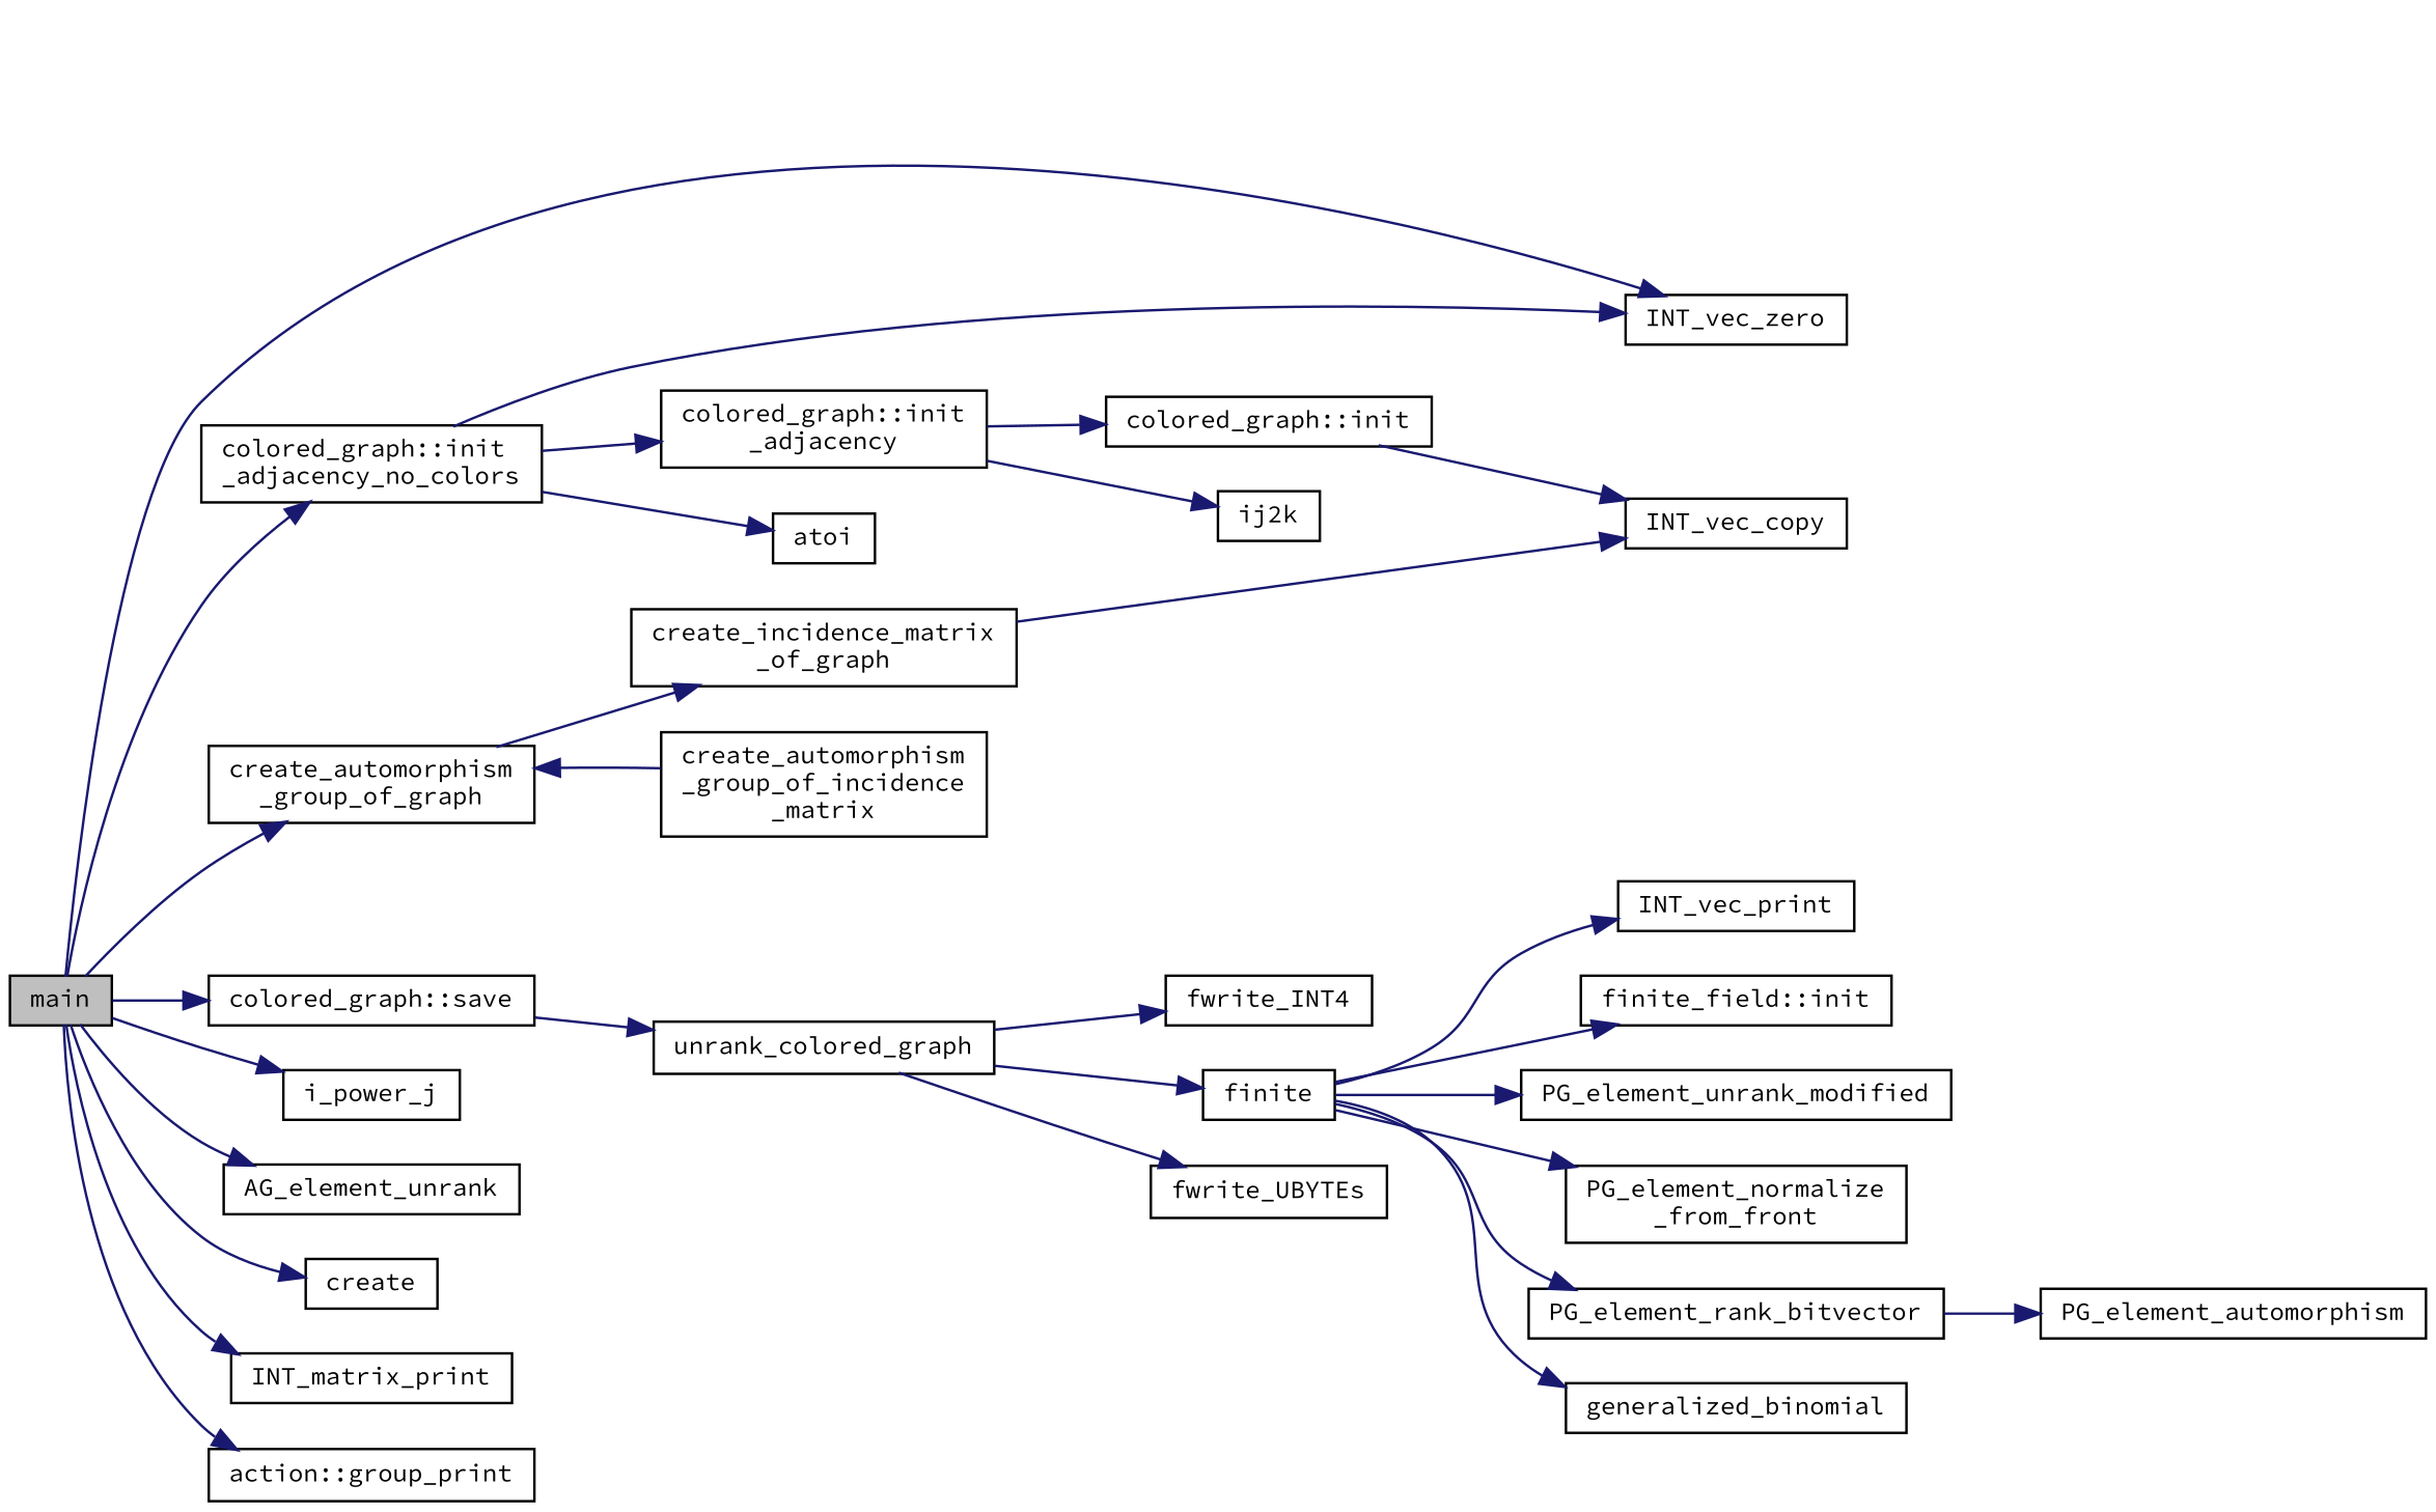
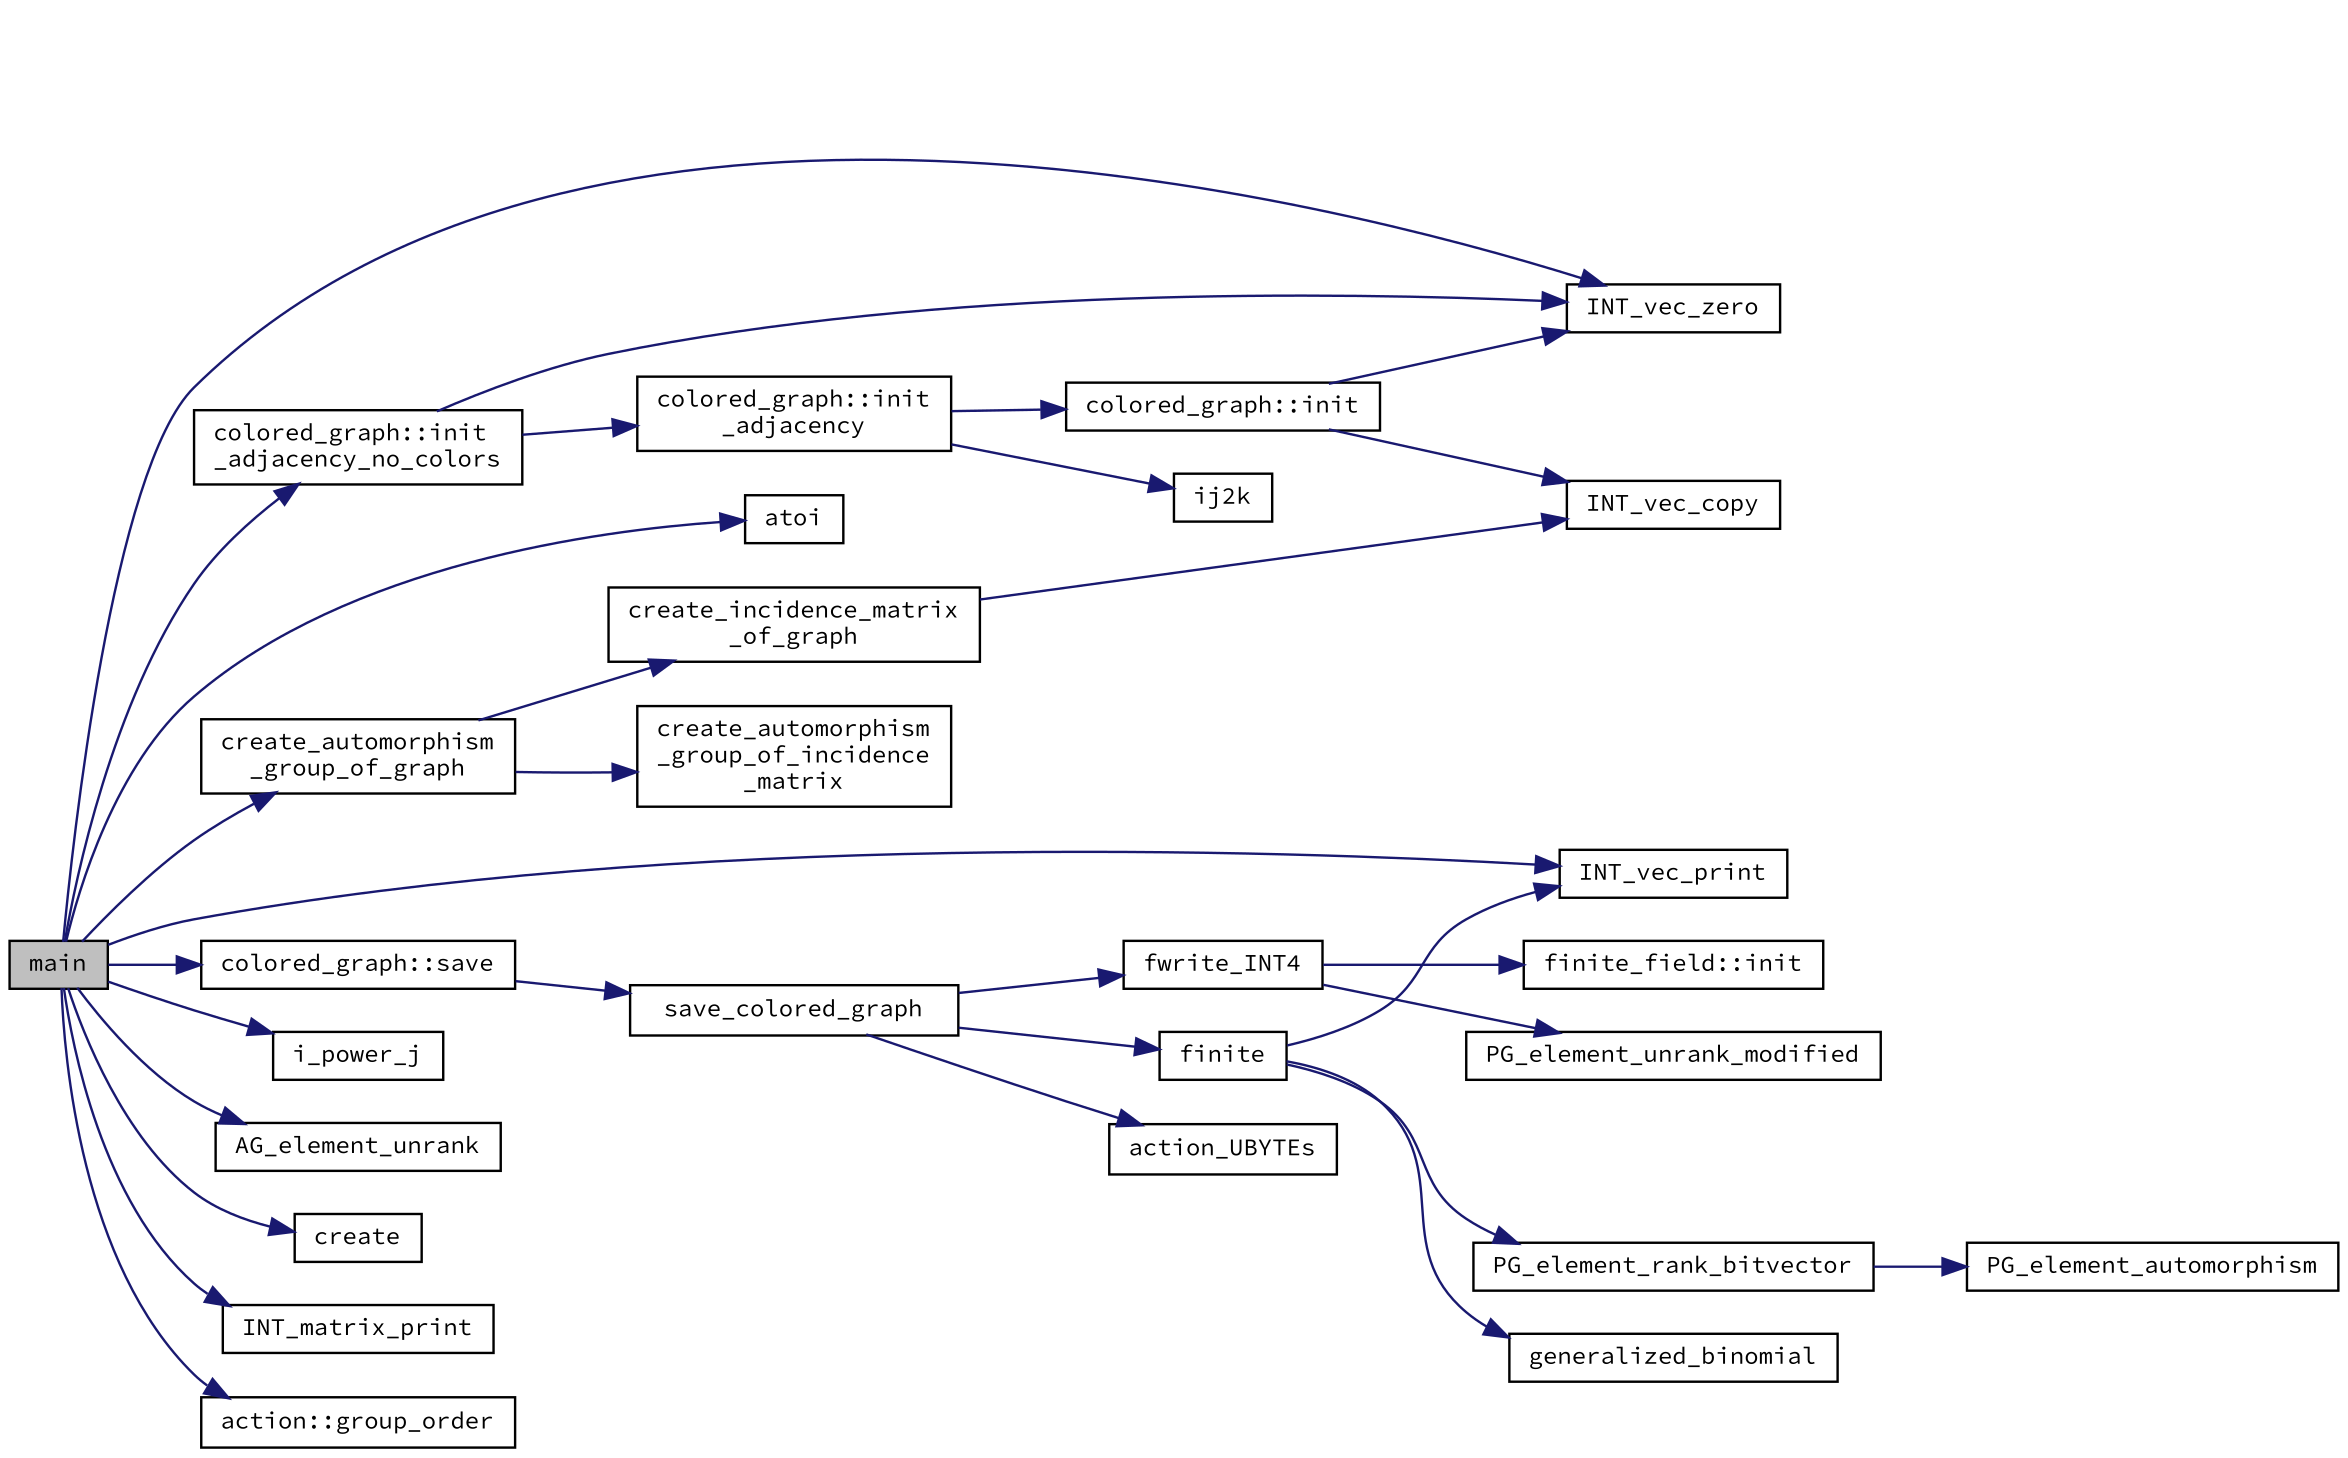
  digraph {
    fontname="Source Code Pro"
    rankdir=LR
    node [color=black fillcolor=white fontname="Source Code Pro" fontsize=10 shape=record style=filled]
    edge [color=midnightblue fontname="Source Code Pro" fontsize=10 labelfontname=Helvetica labelfontsize=10 style=solid]
    n1 [fillcolor=grey75 fontcolor=black height=0.2 label=main width=0.4]
    n2 [height=0.2 label=atoi width=0.4]
    n3 [height=0.2 label=INT_vec_print width=0.4]
    n4 [height=0.2 label=i_power_j width=0.4]
    n5 [height=0.2 label=INT_vec_zero width=0.4]
    n6 [height=0.2 label=AG_element_unrank width=0.4]
    n7 [height=0.2 label=create width=0.4]
    n8 [height=0.2 label="colored_graph::init\l_adjacency_no_colors" width=0.4]
    n9 [height=0.2 label="colored_graph::save" width=0.4]
    n10 [height=0.2 label=INT_matrix_print width=0.4]
    n11 [height=0.2 label="create_automorphism\l_group_of_graph" width=0.4]
-   n12 [height=0.2 label="action::group_print" width=0.4]
+   n12 [height=0.2 label="action::group_order" width=0.4]
    n13 [height=0.2 label="colored_graph::init\l_adjacency" width=0.4]
-   n14 [height=0.2 label=unrank_colored_graph width=0.4]
+   n14 [height=0.2 label=save_colored_graph width=0.4]
    n15 [height=0.2 label="create_incidence_matrix\l_of_graph" width=0.4]
    n16 [height=0.2 label="create_automorphism\l_group_of_incidence\l_matrix" width=0.4]
    n17 [height=0.2 label=ij2k width=0.4]
    n18 [height=0.2 label="colored_graph::init" width=0.4]
    n19 [height=0.2 label=INT_vec_copy width=0.4]
    n20 [height=0.2 label=fwrite_INT4 width=0.4]
    n21 [height=0.2 label=finite width=0.4]
-   n22 [height=0.2 label=fwrite_UBYTEs width=0.4]
+   n22 [height=0.2 label=action_UBYTEs width=0.4]
    n23 [height=0.2 label="finite_field::init" width=0.4]
    n24 [height=0.2 label=generalized_binomial width=0.4]
    n25 [height=0.2 label=PG_element_unrank_modified width=0.4]
-   n26 [height=0.2 label="PG_element_normalize\l_from_front" width=0.4]
    n27 [height=0.2 label=PG_element_rank_bitvector width=0.4]
    n28 [height=0.2 label=PG_element_automorphism width=0.4]
-   n8 -> n2
+   n1 -> n2
+   n1 -> n3
    n1 -> n4
    n1 -> n5
    n1 -> n6
    n1 -> n7
    n1 -> n8
    n1 -> n9
    n1 -> n10
    n1 -> n11
    n1 -> n12
    n8 -> n5
    n8 -> n13
    n9 -> n14
    n11 -> n15
-   n16 -> n11
+   n11 -> n16
    n13 -> n17
    n13 -> n18
    n14 -> n20
    n14 -> n21
    n14 -> n22
    n15 -> n19
+   n18 -> n5
    n18 -> n19
    n21 -> n3
-   n21 -> n23
+   n20 -> n23
    n21 -> n24
-   n21 -> n25
-   n21 -> n26
+   n20 -> n25
    n21 -> n27
    n27 -> n28
  }
